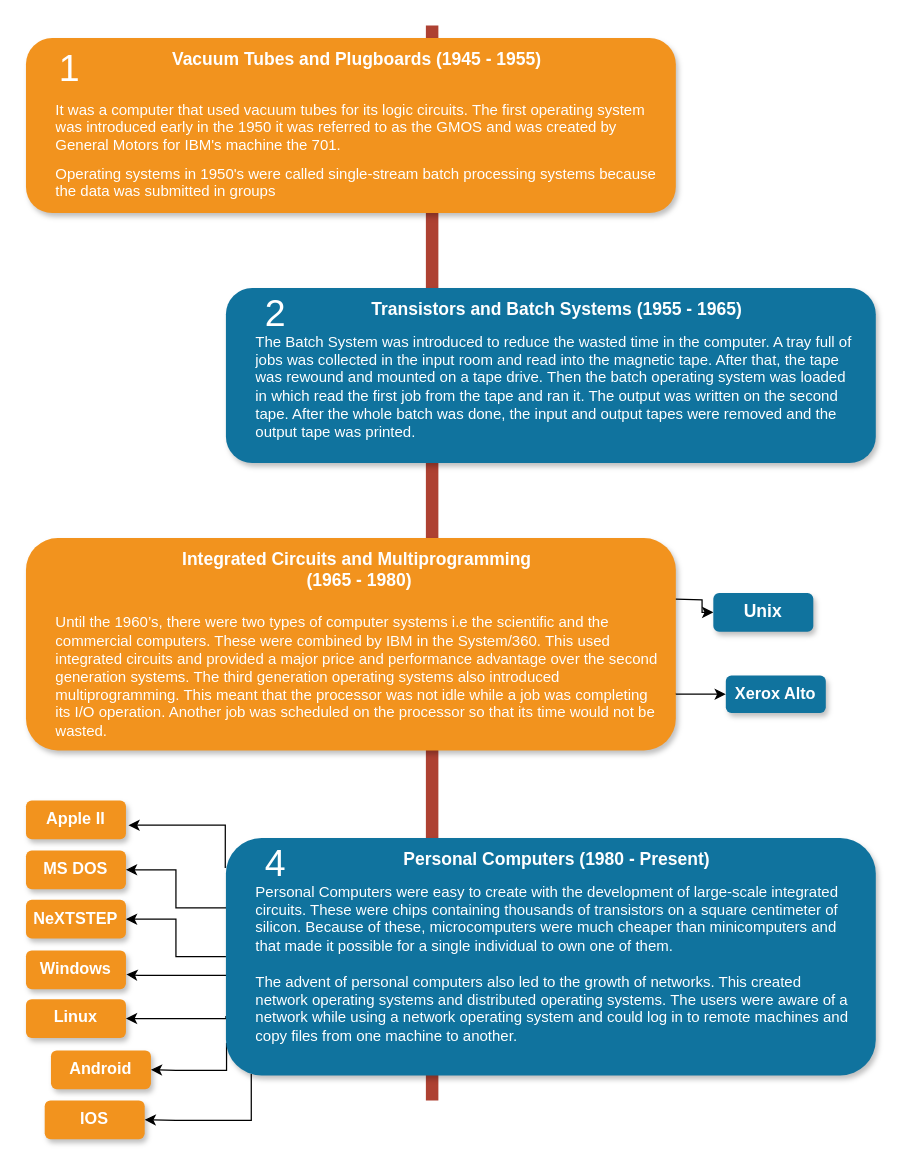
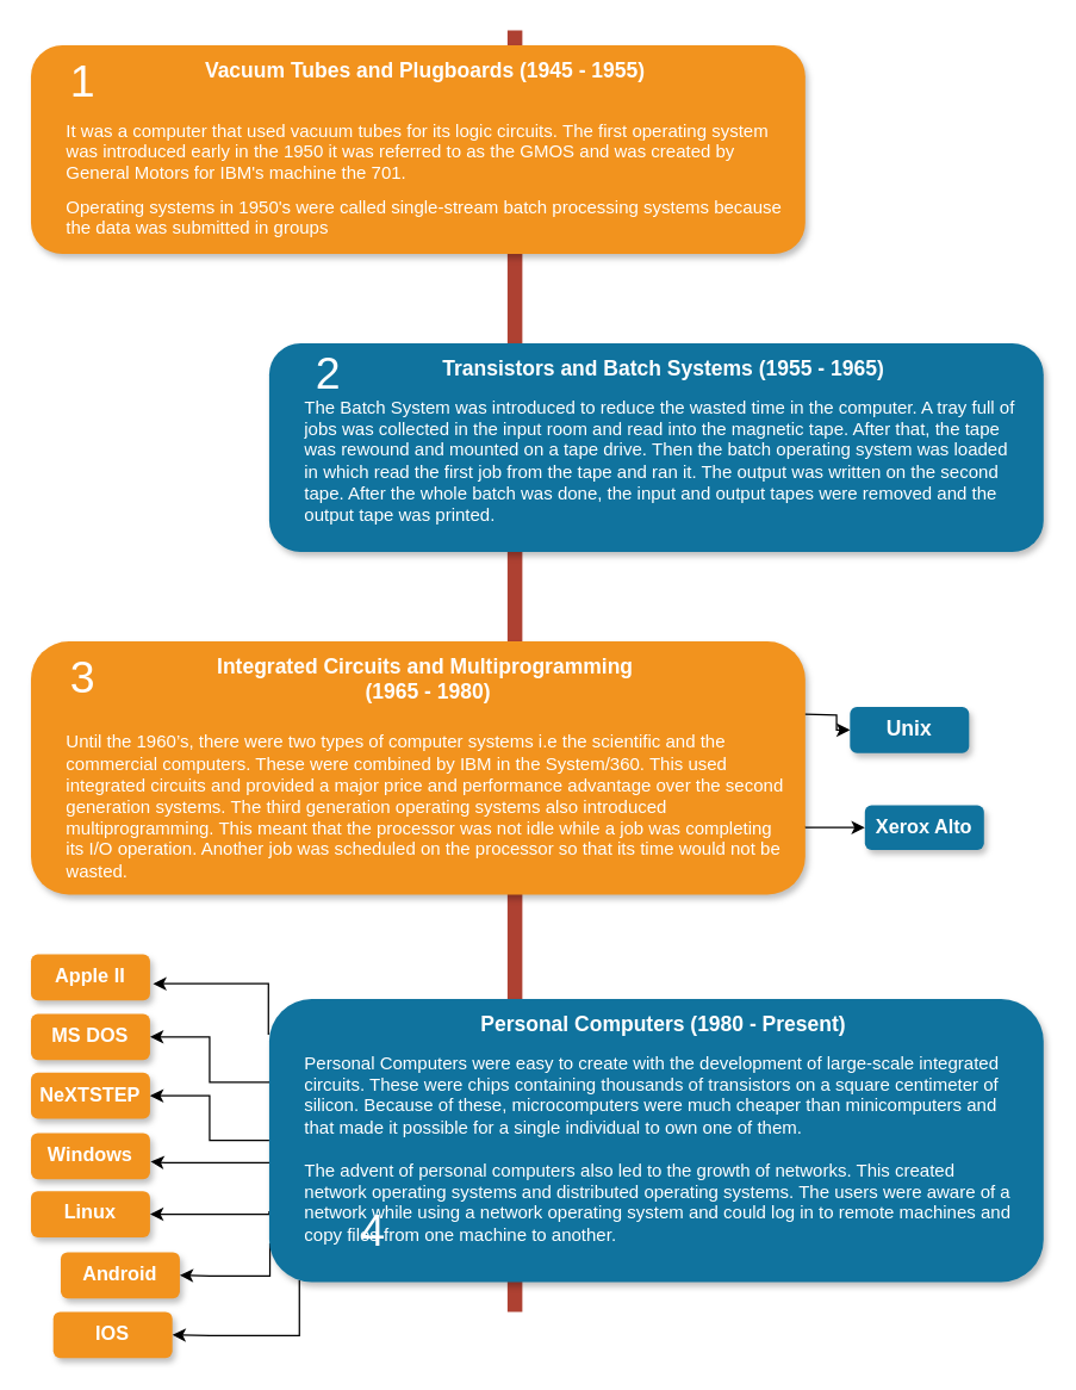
  <mxCell id="0" />
  <mxCell id="1" parent="0" />
  <mxCell id="2" value="" style="line;strokeWidth=10;direction=south;html=1;fillColor=none;fontSize=13;fontColor=#000000;align=center;strokeColor=#AE4132;labelBorderColor=default;" parent="1" vertex="1"><mxGeometry x="340" y="20" width="10" height="860" as="geometry" /></mxCell>
  <mxCell id="3" value="" style="rounded=1;whiteSpace=wrap;html=1;strokeColor=none;strokeWidth=1;fillColor=#F2931E;fontSize=13;fontColor=#FFFFFF;align=center;gradientColor=none;gradientDirection=east;verticalAlign=top;shadow=1;" parent="1" vertex="1"><mxGeometry x="20" y="30" width="520" height="140" as="geometry" /></mxCell>
  <mxCell id="4" value="1" style="text;html=1;strokeColor=none;fillColor=none;align=center;verticalAlign=middle;whiteSpace=wrap;fontSize=30;fontColor=#FFFFFF;" parent="1" vertex="1"><mxGeometry x="40" y="44" width="30" height="20" as="geometry" /></mxCell>
  <mxCell id="5" value="" style="rounded=1;whiteSpace=wrap;html=1;strokeColor=none;strokeWidth=1;fillColor=#10739E;fontSize=13;fontColor=#FFFFFF;align=center;gradientColor=none;gradientDirection=east;verticalAlign=top;shadow=1;" parent="1" vertex="1"><mxGeometry x="180" y="230" width="520" height="140" as="geometry" /></mxCell>
  <mxCell id="6" value="2" style="text;html=1;strokeColor=none;fillColor=none;align=center;verticalAlign=middle;whiteSpace=wrap;fontSize=30;fontColor=#FFFFFF;" parent="1" vertex="1"><mxGeometry x="200" y="240" width="40" height="20" as="geometry" /></mxCell>
  <mxCell id="7" value="&lt;p style=&quot;line-height: 0.6&quot;&gt;&lt;/p&gt;&lt;span style=&quot;font-size: 14px;&quot;&gt;&lt;b&gt;Vacuum Tubes and Plugboards (1945 - 1955)&lt;br&gt;&lt;br&gt;&lt;/b&gt;&lt;/span&gt;&lt;h1 style=&quot;text-align: left; font-size: 12px;&quot;&gt;&lt;font style=&quot;font-size: 12px; font-weight: normal;&quot;&gt;It was a computer that used vacuum tubes for its logic circuits.&amp;nbsp;&lt;/font&gt;&lt;span style=&quot;font-weight: normal;&quot;&gt;The first operating system was introduced early in the 1950 it was referred to as the GMOS and was created by General Motors for IBM's machine the 701.&lt;/span&gt;&lt;/h1&gt;&lt;h1 style=&quot;text-align: left; font-size: 12px;&quot;&gt;&lt;span style=&quot;font-weight: normal;&quot;&gt;Operating systems in 1950's were called single-stream batch processing systems because the data was submitted in groups&lt;/span&gt;&lt;/h1&gt;&lt;p&gt;&lt;/p&gt;" style="text;html=1;spacing=5;spacingTop=-20;whiteSpace=wrap;overflow=hidden;strokeColor=none;strokeWidth=4;fillColor=none;gradientColor=#007FFF;fontSize=9;fontColor=#FFFFFF;align=center;" parent="1" vertex="1"><mxGeometry x="40" y="40" width="490" height="120" as="geometry" /></mxCell>
  <mxCell id="8" value="&lt;p style=&quot;line-height: 0.6&quot;&gt;&lt;/p&gt;&lt;span style=&quot;font-size: 14px;&quot;&gt;&lt;b&gt;Transistors and Batch Systems&amp;nbsp;&lt;/b&gt;&lt;/span&gt;&lt;b style=&quot;font-size: 14px;&quot;&gt;(1955 - 1965)&lt;/b&gt;&lt;br&gt;&lt;br&gt;&lt;div style=&quot;text-align: left;&quot;&gt;&lt;span style=&quot;background-color: initial;&quot;&gt;&lt;font style=&quot;font-size: 12px;&quot;&gt;The Batch System was introduced to reduce the wasted time in the computer. A tray full of jobs was collected in the input room and read into the magnetic tape. After that, the tape was rewound and mounted on a tape drive.&amp;nbsp;&lt;/font&gt;&lt;/span&gt;&lt;span style=&quot;font-size: 12px; background-color: initial;&quot;&gt;Then the batch operating system was loaded in which read the first job from the tape and ran it. The output was written on the second tape. After the whole batch was done, the input and output tapes were removed and the output tape was printed.&lt;/span&gt;&lt;/div&gt;&lt;p&gt;&lt;/p&gt;" style="text;html=1;spacing=5;spacingTop=-20;whiteSpace=wrap;overflow=hidden;strokeColor=none;strokeWidth=4;fillColor=none;gradientColor=#007FFF;fontSize=9;fontColor=#FFFFFF;align=center;" vertex="1" parent="1"><mxGeometry x="200" y="240" width="490" height="120" as="geometry" /></mxCell>
  <mxCell id="9" style="edgeStyle=orthogonalEdgeStyle;rounded=0;orthogonalLoop=1;jettySize=auto;html=1;exitX=0.999;exitY=0.728;exitDx=0;exitDy=0;entryX=0;entryY=0.5;entryDx=0;entryDy=0;fontSize=12;exitPerimeter=0;" edge="1" parent="1" source="10" target="15"><mxGeometry relative="1" as="geometry"><Array as="points"><mxPoint x="540" y="555" /></Array></mxGeometry></mxCell>
  <mxCell id="10" value="" style="rounded=1;whiteSpace=wrap;html=1;strokeColor=none;strokeWidth=1;fillColor=#F2931E;fontSize=13;fontColor=#FFFFFF;align=center;gradientColor=none;gradientDirection=east;verticalAlign=top;shadow=1;" vertex="1" parent="1"><mxGeometry x="20" y="430" width="520" height="170" as="geometry" /></mxCell>
+ <mxCell id="11" value="3" style="text;html=1;strokeColor=none;fillColor=none;align=center;verticalAlign=middle;whiteSpace=wrap;fontSize=30;fontColor=#FFFFFF;" vertex="1" parent="1"><mxGeometry x="40" y="444" width="30" height="20" as="geometry" /></mxCell>
  <mxCell id="12" style="edgeStyle=orthogonalEdgeStyle;rounded=0;orthogonalLoop=1;jettySize=auto;html=1;fontSize=12;" edge="1" parent="1" target="14"><mxGeometry relative="1" as="geometry"><mxPoint x="540" y="479" as="sourcePoint" /></mxGeometry></mxCell>
  <mxCell id="13" value="&lt;p style=&quot;line-height: 0.6&quot;&gt;&lt;/p&gt;&lt;span style=&quot;font-size: 14px;&quot;&gt;&lt;b&gt;Integrated Circuits and Multiprogramming&lt;/b&gt;&lt;/span&gt;&lt;br&gt;&lt;b style=&quot;font-size: 14px;&quot;&gt;&amp;nbsp;(1965 - 1980)&lt;/b&gt;&lt;br&gt;&lt;br&gt;&lt;h1 style=&quot;text-align: left; font-size: 12px;&quot;&gt;&lt;font style=&quot;font-size: 12px; font-weight: normal;&quot;&gt;Until the 1960’s, there were two types of computer systems i.e the scientific and the commercial computers. These were combined by IBM in the System/360. This used integrated circuits and provided a major price and performance advantage over the second generation systems. The third generation operating systems also introduced multiprogramming. This meant that the processor was not idle while a job was completing its I/O operation. Another job was scheduled on the processor so that its time would not be wasted.&lt;/font&gt;&lt;/h1&gt;&lt;p&gt;&lt;/p&gt;" style="text;html=1;spacing=5;spacingTop=-20;whiteSpace=wrap;overflow=hidden;strokeColor=none;strokeWidth=4;fillColor=none;gradientColor=#007FFF;fontSize=9;fontColor=#FFFFFF;align=center;" vertex="1" parent="1"><mxGeometry x="40" y="440" width="490" height="160" as="geometry" /></mxCell>
  <mxCell id="14" value="&lt;span style=&quot;font-size: 14px;&quot;&gt;&lt;b&gt;Unix&lt;/b&gt;&lt;/span&gt;" style="rounded=1;whiteSpace=wrap;html=1;strokeColor=none;strokeWidth=1;fillColor=#10739E;fontSize=13;fontColor=#FFFFFF;align=center;gradientColor=none;gradientDirection=east;verticalAlign=top;shadow=1;" vertex="1" parent="1"><mxGeometry x="570" y="474" width="80" height="31" as="geometry" /></mxCell>
  <mxCell id="15" value="&lt;b&gt;Xerox Alto&lt;/b&gt;" style="rounded=1;whiteSpace=wrap;html=1;strokeColor=none;strokeWidth=1;fillColor=#10739E;fontSize=13;fontColor=#FFFFFF;align=center;gradientColor=none;gradientDirection=east;verticalAlign=top;shadow=1;" vertex="1" parent="1"><mxGeometry x="580" y="540" width="80" height="30" as="geometry" /></mxCell>
  <mxCell id="16" style="edgeStyle=orthogonalEdgeStyle;rounded=0;orthogonalLoop=1;jettySize=auto;html=1;exitX=-0.001;exitY=0.127;exitDx=0;exitDy=0;fontSize=12;exitPerimeter=0;entryX=1.025;entryY=0.64;entryDx=0;entryDy=0;entryPerimeter=0;" edge="1" parent="1" source="23" target="26"><mxGeometry relative="1" as="geometry"><mxPoint x="100" y="687" as="targetPoint" /><Array as="points"><mxPoint x="180" y="660" /></Array></mxGeometry></mxCell>
  <mxCell id="17" style="edgeStyle=orthogonalEdgeStyle;rounded=0;orthogonalLoop=1;jettySize=auto;html=1;exitX=0.001;exitY=0.288;exitDx=0;exitDy=0;entryX=1;entryY=0.5;entryDx=0;entryDy=0;fontSize=12;exitPerimeter=0;" edge="1" parent="1" source="23" target="27"><mxGeometry relative="1" as="geometry"><Array as="points"><mxPoint x="181" y="726" /><mxPoint x="140" y="726" /></Array></mxGeometry></mxCell>
  <mxCell id="18" style="edgeStyle=orthogonalEdgeStyle;rounded=0;orthogonalLoop=1;jettySize=auto;html=1;exitX=0;exitY=0.5;exitDx=0;exitDy=0;entryX=1;entryY=0.5;entryDx=0;entryDy=0;fontSize=12;" edge="1" parent="1" source="23" target="28"><mxGeometry relative="1" as="geometry" /></mxCell>
  <mxCell id="19" style="edgeStyle=orthogonalEdgeStyle;rounded=0;orthogonalLoop=1;jettySize=auto;html=1;exitX=0.002;exitY=0.72;exitDx=0;exitDy=0;fontSize=12;exitPerimeter=0;entryX=1.004;entryY=0.618;entryDx=0;entryDy=0;entryPerimeter=0;" edge="1" parent="1" source="23" target="29"><mxGeometry relative="1" as="geometry"><mxPoint x="110" y="806" as="targetPoint" /><Array as="points"><mxPoint x="181" y="780" /><mxPoint x="110" y="780" /></Array></mxGeometry></mxCell>
  <mxCell id="20" style="edgeStyle=orthogonalEdgeStyle;rounded=0;orthogonalLoop=1;jettySize=auto;html=1;exitX=0;exitY=0.75;exitDx=0;exitDy=0;fontSize=12;entryX=1;entryY=0.5;entryDx=0;entryDy=0;" edge="1" parent="1" source="23" target="30"><mxGeometry relative="1" as="geometry"><mxPoint x="100" y="845" as="targetPoint" /><Array as="points"><mxPoint x="180" y="815" /></Array></mxGeometry></mxCell>
  <mxCell id="21" style="edgeStyle=orthogonalEdgeStyle;rounded=0;orthogonalLoop=1;jettySize=auto;html=1;exitX=0.001;exitY=0.862;exitDx=0;exitDy=0;entryX=1;entryY=0.5;entryDx=0;entryDy=0;fontSize=12;exitPerimeter=0;" edge="1" parent="1" source="23" target="31"><mxGeometry relative="1" as="geometry"><Array as="points"><mxPoint x="181" y="856" /><mxPoint x="140" y="856" /></Array></mxGeometry></mxCell>
  <mxCell id="22" style="edgeStyle=orthogonalEdgeStyle;rounded=0;orthogonalLoop=1;jettySize=auto;html=1;exitX=0.039;exitY=0.994;exitDx=0;exitDy=0;entryX=1;entryY=0.5;entryDx=0;entryDy=0;fontSize=12;exitPerimeter=0;" edge="1" parent="1" source="23" target="32"><mxGeometry relative="1" as="geometry"><Array as="points"><mxPoint x="200" y="896" /><mxPoint x="140" y="896" /></Array></mxGeometry></mxCell>
  <mxCell id="23" value="" style="rounded=1;whiteSpace=wrap;html=1;strokeColor=none;strokeWidth=1;fillColor=#10739E;fontSize=13;fontColor=#FFFFFF;align=center;gradientColor=none;gradientDirection=east;verticalAlign=top;shadow=1;" vertex="1" parent="1"><mxGeometry x="180" y="670" width="520" height="190" as="geometry" /></mxCell>
- <mxCell id="24" value="4" style="text;html=1;strokeColor=none;fillColor=none;align=center;verticalAlign=middle;whiteSpace=wrap;fontSize=30;fontColor=#FFFFFF;" vertex="1" parent="1"><mxGeometry x="200" y="680" width="40" height="20" as="geometry" /></mxCell>
+ <mxCell id="24" value="4" style="text;html=1;strokeColor=none;fillColor=none;align=center;verticalAlign=middle;whiteSpace=wrap;fontSize=30;fontColor=#FFFFFF;" vertex="1" parent="1"><mxGeometry x="230" y="815" width="40" height="20" as="geometry" /></mxCell>
  <mxCell id="25" value="&lt;p style=&quot;line-height: 0.6&quot;&gt;&lt;/p&gt;&lt;span style=&quot;font-size: 14px;&quot;&gt;&lt;b&gt;Personal Computers&amp;nbsp;&lt;/b&gt;&lt;/span&gt;&lt;b style=&quot;font-size: 14px;&quot;&gt;(1980 - Present)&lt;/b&gt;&lt;br&gt;&lt;br&gt;&lt;div style=&quot;text-align: left;&quot;&gt;&lt;span style=&quot;font-size: 12px;&quot;&gt;Personal Computers were easy to create with the development of large-scale integrated circuits. These were chips containing thousands of transistors on a square centimeter of silicon. Because of these, microcomputers were much cheaper than minicomputers and that made it possible for a single individual to own one of them.&lt;/span&gt;&lt;/div&gt;&lt;div style=&quot;text-align: left;&quot;&gt;&lt;span style=&quot;font-size: 12px;&quot;&gt;&lt;br&gt;&lt;/span&gt;&lt;/div&gt;&lt;div style=&quot;text-align: left;&quot;&gt;&lt;span style=&quot;font-size: 12px;&quot;&gt;The advent of personal computers also led to the growth of networks. This created network operating systems and distributed operating systems. The users were aware of a network while using a network operating system and could log in to remote machines and copy files from one machine to another.&lt;/span&gt;&lt;br&gt;&lt;/div&gt;&lt;p&gt;&lt;/p&gt;" style="text;html=1;spacing=5;spacingTop=-20;whiteSpace=wrap;overflow=hidden;strokeColor=none;strokeWidth=4;fillColor=none;gradientColor=#007FFF;fontSize=9;fontColor=#FFFFFF;align=center;" vertex="1" parent="1"><mxGeometry x="200" y="680" width="490" height="160" as="geometry" /></mxCell>
  <mxCell id="26" value="&lt;b&gt;Apple II&lt;/b&gt;" style="rounded=1;whiteSpace=wrap;html=1;strokeColor=none;strokeWidth=1;fillColor=#F2931E;fontSize=13;fontColor=#FFFFFF;align=center;gradientColor=none;gradientDirection=east;verticalAlign=top;shadow=1;" vertex="1" parent="1"><mxGeometry x="20" y="640" width="80" height="31" as="geometry" /></mxCell>
  <mxCell id="27" value="&lt;b&gt;MS DOS&lt;/b&gt;" style="rounded=1;whiteSpace=wrap;html=1;strokeColor=none;strokeWidth=1;fillColor=#F2931E;fontSize=13;fontColor=#FFFFFF;align=center;gradientColor=none;gradientDirection=east;verticalAlign=top;shadow=1;" vertex="1" parent="1"><mxGeometry x="20" y="680" width="80" height="31" as="geometry" /></mxCell>
  <mxCell id="28" value="&lt;b&gt;NeXTSTEP&lt;/b&gt;" style="rounded=1;whiteSpace=wrap;html=1;strokeColor=none;strokeWidth=1;fillColor=#F2931E;fontSize=13;fontColor=#FFFFFF;align=center;gradientColor=none;gradientDirection=east;verticalAlign=top;shadow=1;" vertex="1" parent="1"><mxGeometry x="20" y="719.5" width="80" height="31" as="geometry" /></mxCell>
  <mxCell id="29" value="&lt;b&gt;Windows&lt;/b&gt;" style="rounded=1;whiteSpace=wrap;html=1;strokeColor=none;strokeWidth=1;fillColor=#F2931E;fontSize=13;fontColor=#FFFFFF;align=center;gradientColor=none;gradientDirection=east;verticalAlign=top;shadow=1;" vertex="1" parent="1"><mxGeometry x="20" y="760" width="80" height="31" as="geometry" /></mxCell>
  <mxCell id="30" value="&lt;b&gt;Linux&lt;/b&gt;" style="rounded=1;whiteSpace=wrap;html=1;strokeColor=none;strokeWidth=1;fillColor=#F2931E;fontSize=13;fontColor=#FFFFFF;align=center;gradientColor=none;gradientDirection=east;verticalAlign=top;shadow=1;" vertex="1" parent="1"><mxGeometry x="20" y="799" width="80" height="31" as="geometry" /></mxCell>
  <mxCell id="31" value="&lt;b&gt;Android&lt;/b&gt;" style="rounded=1;whiteSpace=wrap;html=1;strokeColor=none;strokeWidth=1;fillColor=#F2931E;fontSize=13;fontColor=#FFFFFF;align=center;gradientColor=none;gradientDirection=east;verticalAlign=top;shadow=1;" vertex="1" parent="1"><mxGeometry x="40" y="840" width="80" height="31" as="geometry" /></mxCell>
  <mxCell id="32" value="&lt;b&gt;IOS&lt;/b&gt;" style="rounded=1;whiteSpace=wrap;html=1;strokeColor=none;strokeWidth=1;fillColor=#F2931E;fontSize=13;fontColor=#FFFFFF;align=center;gradientColor=none;gradientDirection=east;verticalAlign=top;shadow=1;" vertex="1" parent="1"><mxGeometry x="35" y="880" width="80" height="31" as="geometry" /></mxCell>
